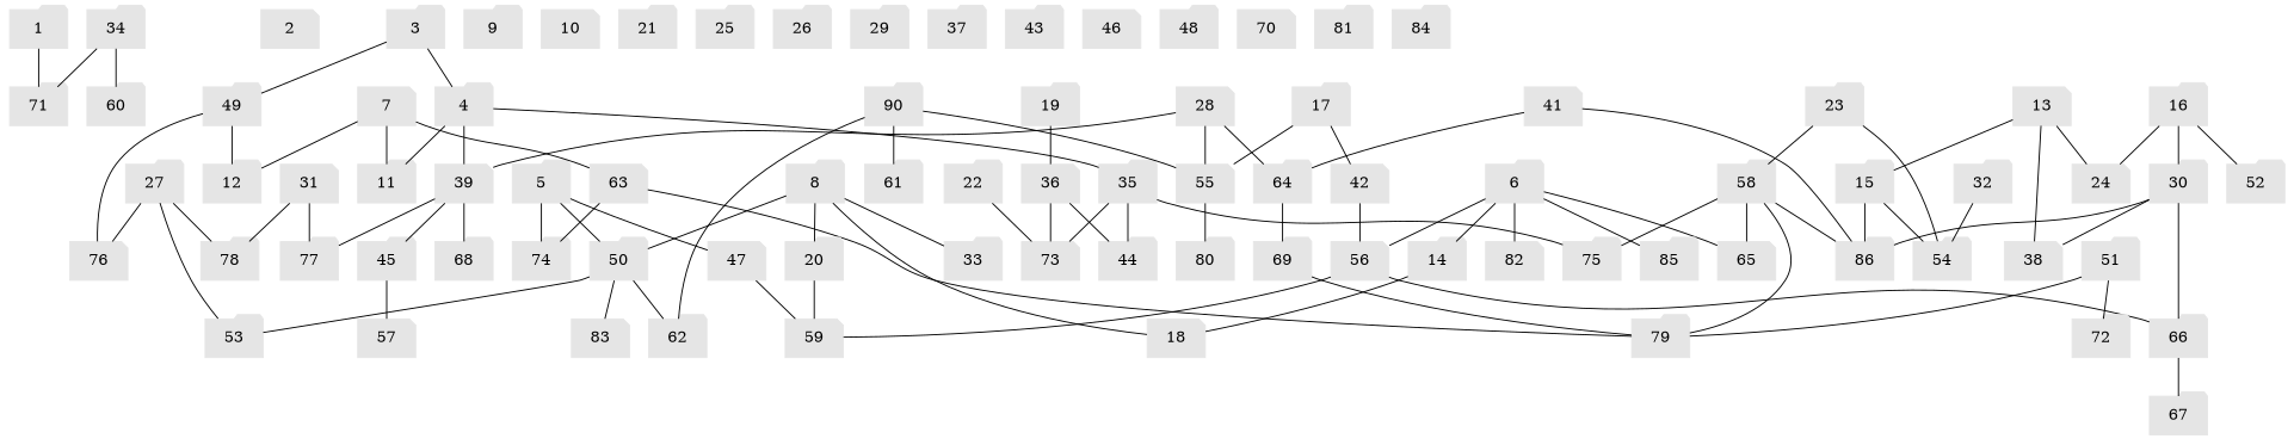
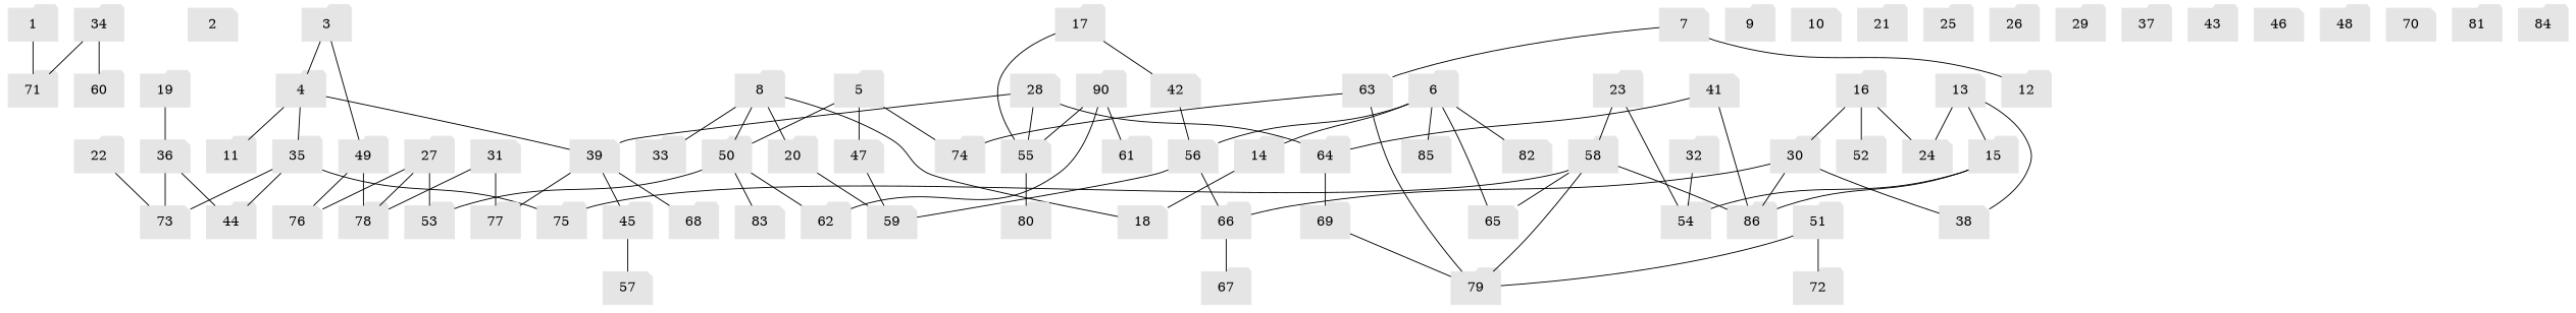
  graph {
    node [color=gray90 shape=folder style=filled]
    1
    71
    2 [shape=note]
    3
    4
    49
    11
    35
    39 [shape=note]
    76 [shape=note]
    78
    73 [shape=note]
    44
    75
    77
    45
    68
    47 [shape=note]
    5
    50
    74
    59 [shape=note]
    53
    62
    83 [shape=note]
    6
    14
    56 [shape=note]
    65 [shape=note]
    82 [shape=note]
    85
    18 [shape=note]
    66
    7 [shape=note]
    12
    63 [shape=note]
    79
    8
    20
    33
    9
    10 [shape=note]
    13 [shape=note]
    15
    24 [shape=note]
    38 [shape=note]
    54
    86
    16
    30
    52
    42 [shape=note]
    17
    55 [shape=note]
    80
    36 [shape=note]
    19
    21
    22
    23
    58
    25
    26
    27
    28 [shape=note]
    64
    69
    29
    67
    31 [shape=note]
    32
    34
    60
    37
    57 [shape=note]
    n76 [label=90]
    61
    41 [shape=note]
    43
    46 [shape=note]
    48
    51
    72
    70 [shape=note]
    81
    84
    1 -- 71
    3 -- 4
    3 -- 49
    4 -- 11
    4 -- 35
    4 -- 39
    49 -- 76
-   49 -- 12
+   49 -- 78
    35 -- 73
    35 -- 44
    35 -- 75
    39 -- 77
    39 -- 45
    39 -- 68
    45 -- 57
    47 -- 59
    5 -- 47
    5 -- 50
    5 -- 74
    50 -- 53
    50 -- 62
    50 -- 83
    6 -- 14
    6 -- 56
    6 -- 65
    6 -- 82
    6 -- 85
    14 -- 18
    56 -- 59
    56 -- 66
    66 -- 67
-   7 -- 11
    7 -- 12
    7 -- 63
    63 -- 74
    63 -- 79
    8 -- 50
    8 -- 18
    8 -- 20
    8 -- 33
    20 -- 59
    13 -- 15
    13 -- 24
    13 -- 38
    15 -- 54
    15 -- 86
    16 -- 24
    16 -- 30
    16 -- 52
    30 -- 66
    30 -- 38
    30 -- 86
    42 -- 56
    17 -- 42
    17 -- 55
    55 -- 80
    36 -- 73
    36 -- 44
    19 -- 36
    22 -- 73
    23 -- 54
    23 -- 58
    58 -- 75
    58 -- 65
    58 -- 79
    58 -- 86
    27 -- 76
    27 -- 78
    27 -- 53
    28 -- 39
    28 -- 55
    28 -- 64
    64 -- 69
    69 -- 79
    31 -- 78
    31 -- 77
    32 -- 54
    34 -- 71
    34 -- 60
    n76 -- 62
    n76 -- 55
    n76 -- 61
    41 -- 86
    41 -- 64
    51 -- 79
    51 -- 72
  }
